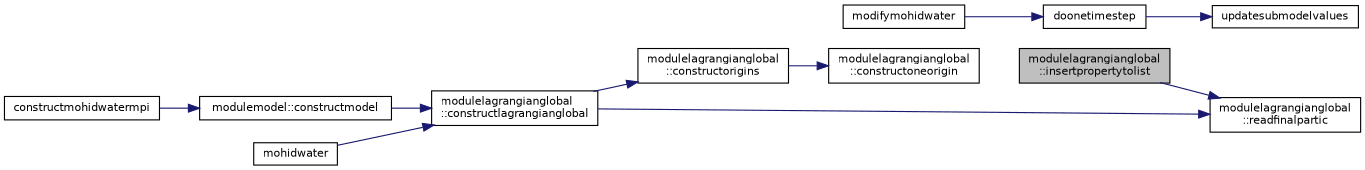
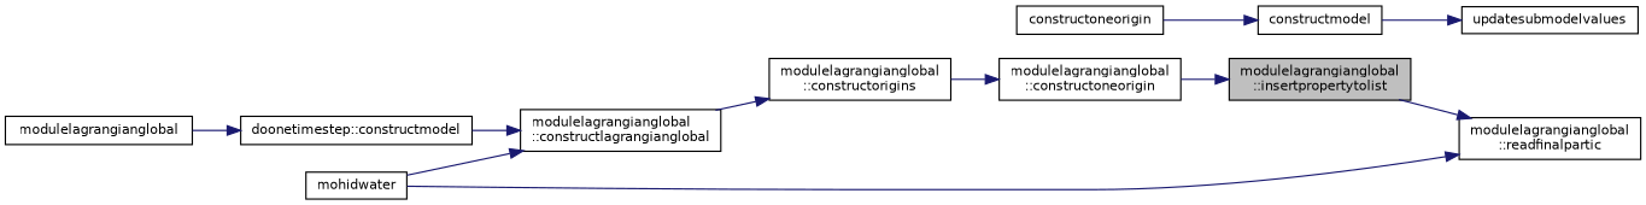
  digraph {
    rankdir=RL
    node [color=black fillcolor=white fontname=Helvetica fontsize=10 shape=record style=filled]
    edge [color=midnightblue dir=back fontname=Helvetica fontsize=10 labelfontname=Helvetica labelfontsize=10 style=solid]
    n1 [fillcolor=grey75 fontcolor=black height=0.2 label="modulelagrangianglobal\l::insertpropertytolist" width=0.4]
    n2 [height=0.2 label="modulelagrangianglobal\l::constructoneorigin" width=0.4]
    n3 [height=0.2 label="modulelagrangianglobal\l::constructorigins" width=0.4]
    n4 [height=0.2 label="modulelagrangianglobal\l::readfinalpartic" width=0.4]
    n5 [height=0.2 label="modulelagrangianglobal\l::constructlagrangianglobal" width=0.4]
-   n6 [height=0.2 label="modulemodel::constructmodel" width=0.4]
+   n6 [height=0.2 label="doonetimestep::constructmodel" width=0.4]
    n7 [height=0.2 label=mohidwater width=0.4]
-   n8 [height=0.2 label=constructmohidwatermpi width=0.4]
+   n8 [height=0.2 label=modulelagrangianglobal width=0.4]
    n9 [height=0.2 label=updatesubmodelvalues width=0.4]
-   n10 [height=0.2 label=doonetimestep width=0.4]
-   n11 [height=0.2 label=modifymohidwater width=0.4]
+   n10 [height=0.2 label=constructmodel width=0.4]
+   n11 [height=0.2 label=constructoneorigin width=0.4]
+   n1 -> n2
    n2 -> n3
    n3 -> n5
    n4 -> n1
-   n4 -> n5
+   n4 -> n7
    n5 -> n6
    n5 -> n7
    n6 -> n8
    n9 -> n10
    n10 -> n11
  }
